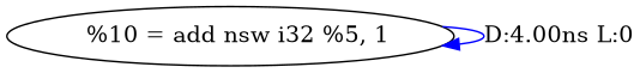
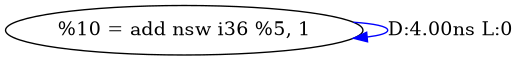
  digraph {
-   n1 [label="  %10 = add nsw i32 %5, 1"]
+   n1 [label="%10 = add nsw i36 %5, 1"]
    n1 -> n1 [color=blue label="D:4.00ns L:0"]
  }
